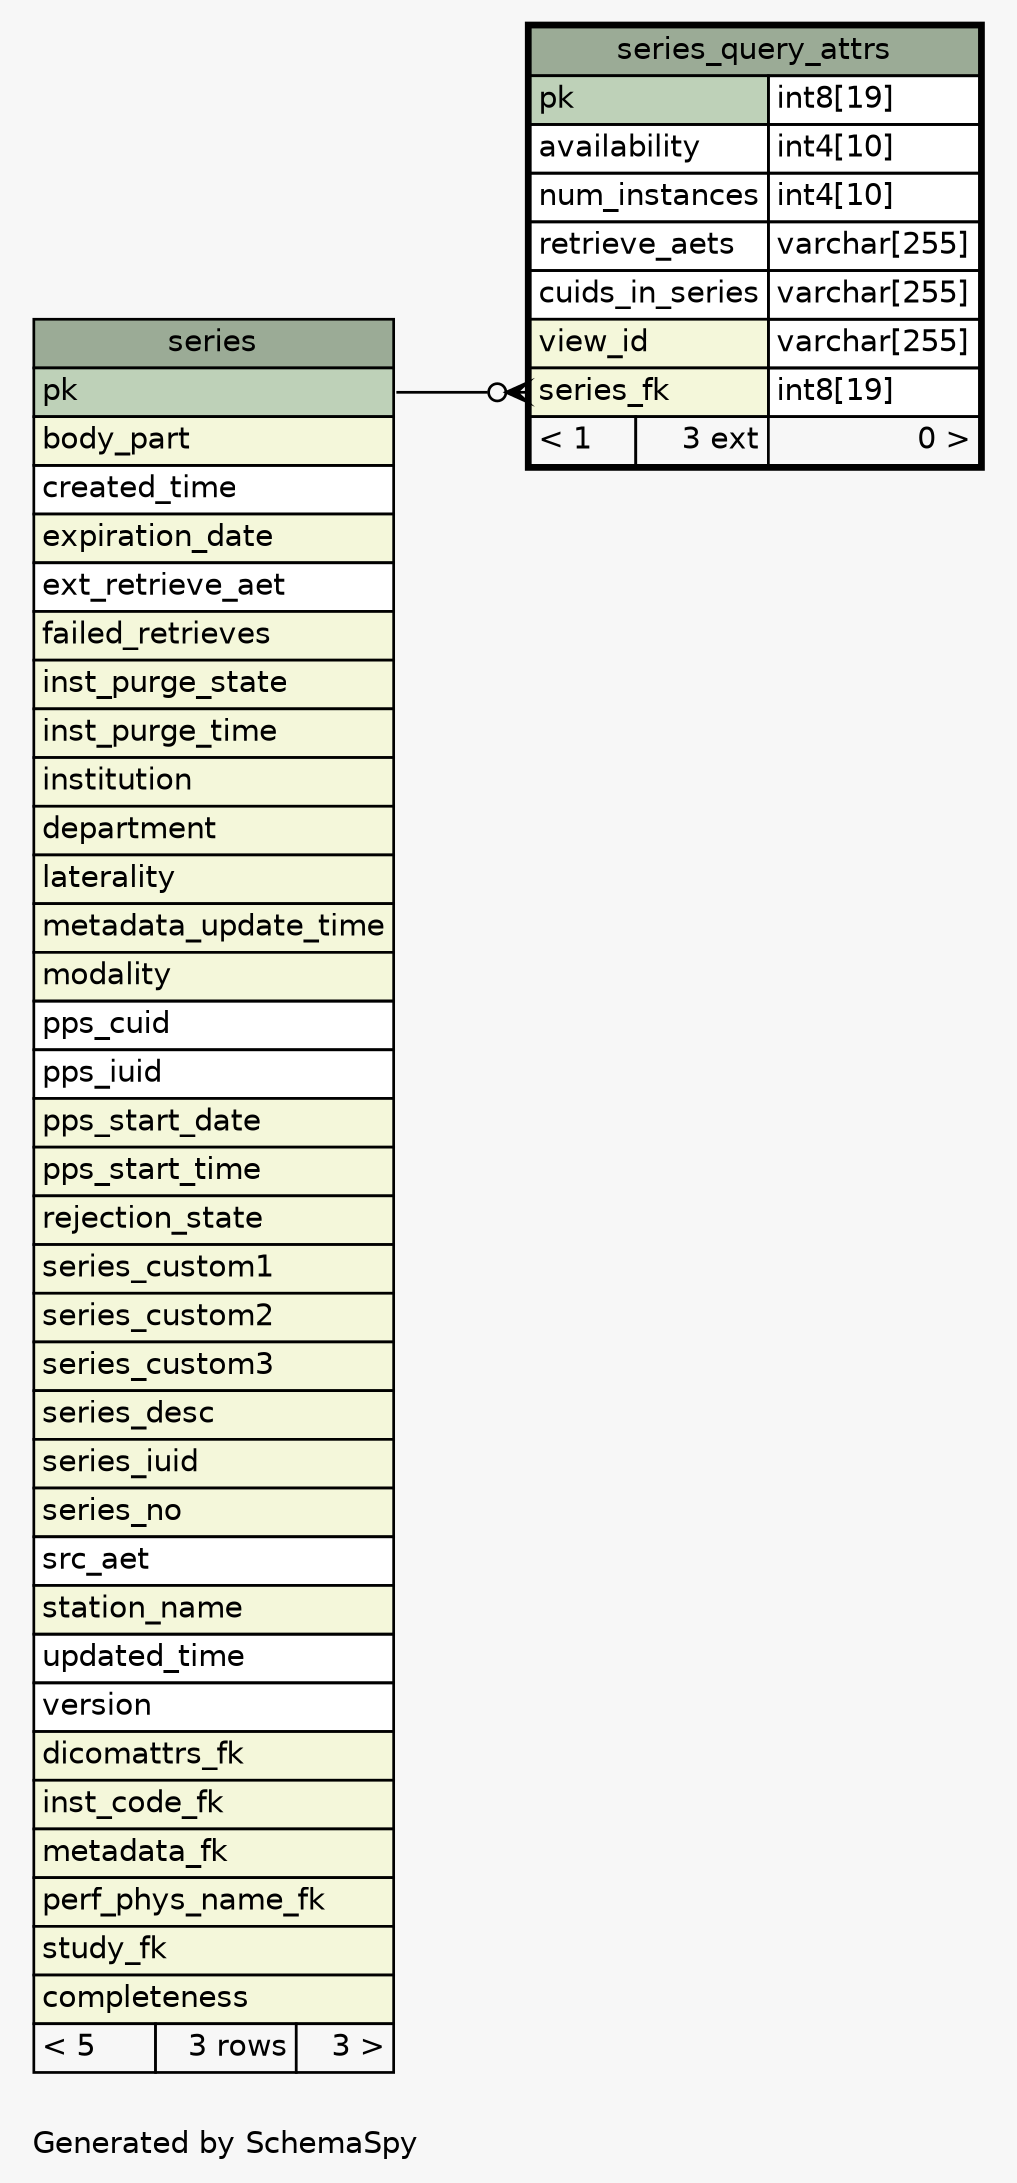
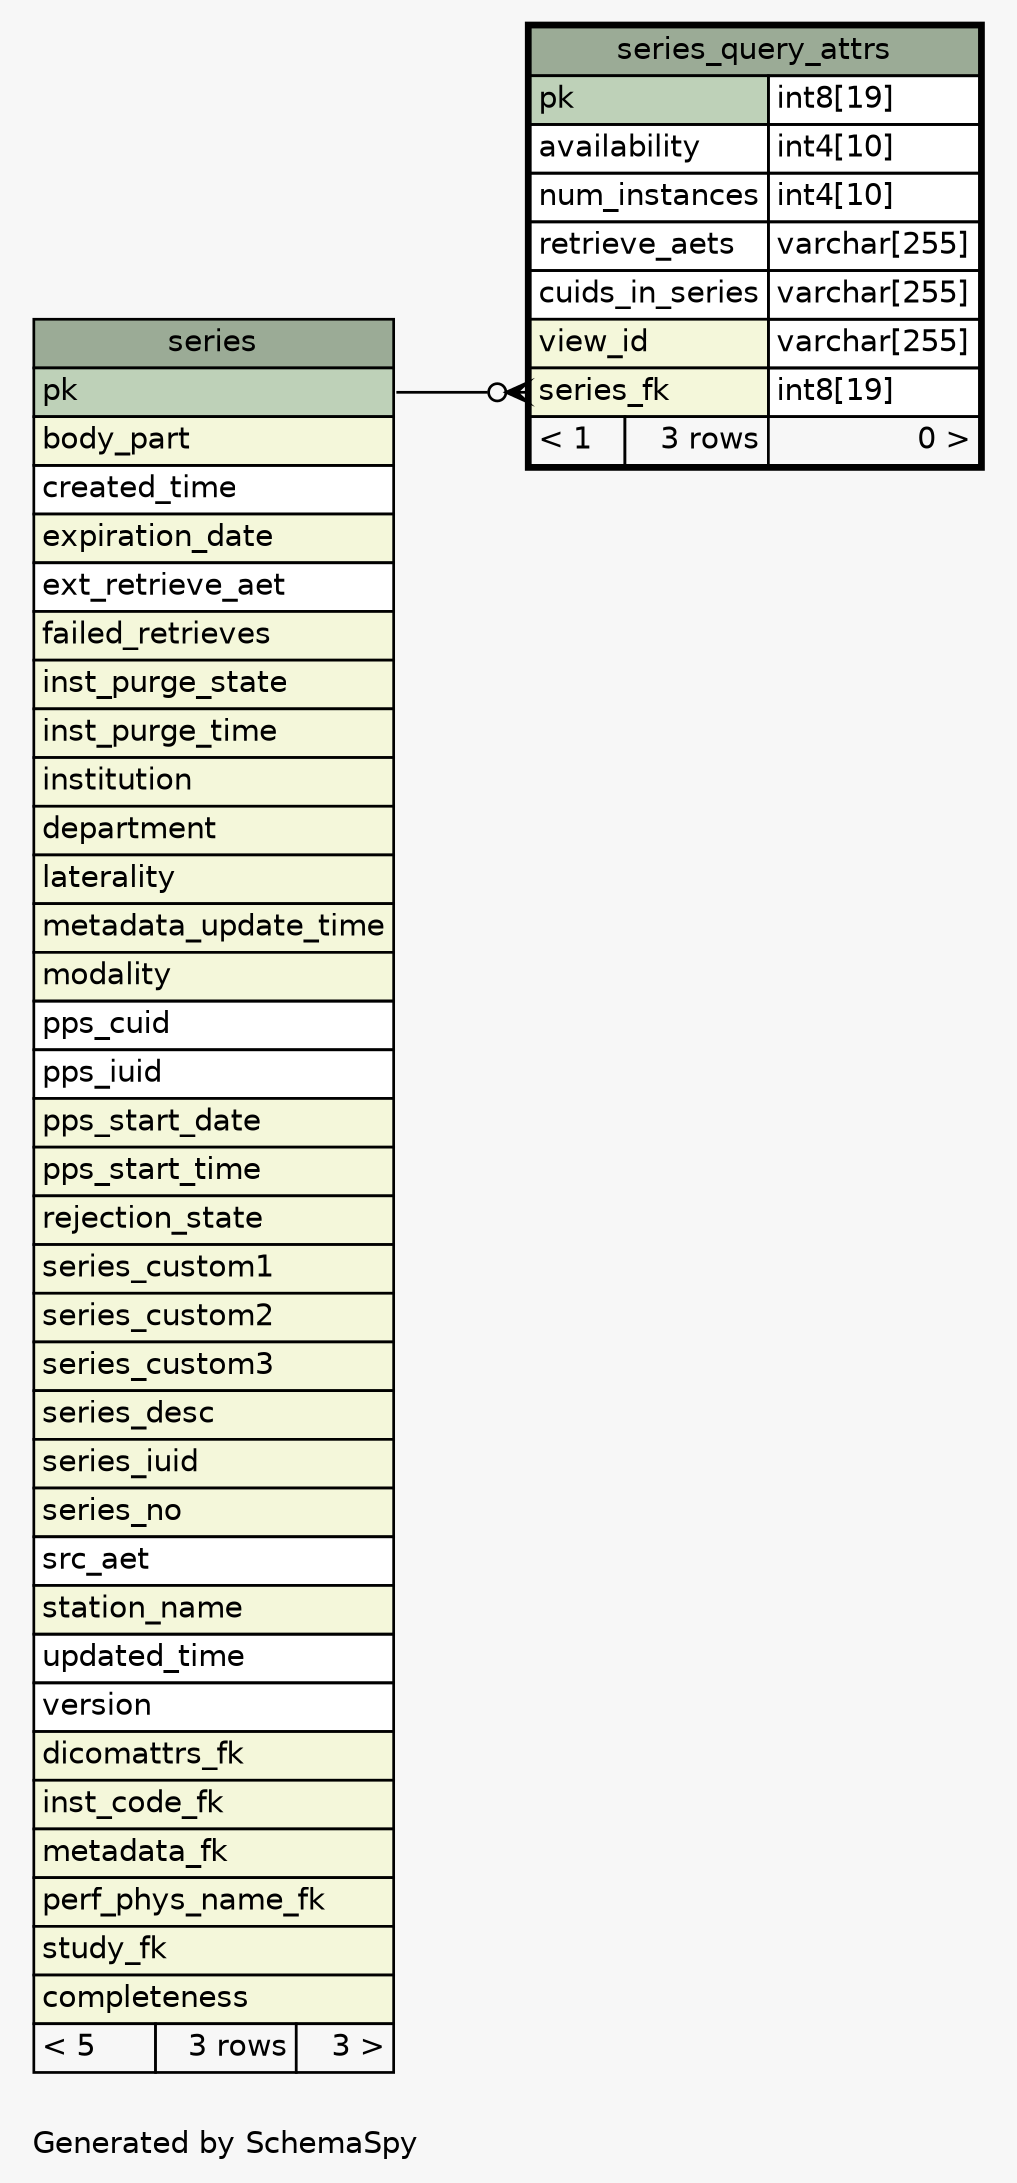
  digraph {
    bgcolor="#f7f7f7"
    fontname=Helvetica
    fontsize=11
    label="\nGenerated by SchemaSpy"
    labeljust=l
    nodesep=0.18
    rankdir=RL
    ranksep=0.46
    node [fontname=Helvetica fontsize=11 shape=plaintext]
-   n1 [label=<     <TABLE BORDER="2" CELLBORDER="1" CELLSPACING="0" BGCOLOR="#ffffff">       <TR><TD COLSPAN="3" BGCOLOR="#9bab96" ALIGN="CENTER">series_query_attrs</TD></TR>       <TR><TD PORT="pk" COLSPAN="2" BGCOLOR="#bed1b8" ALIGN="LEFT">pk</TD><TD PORT="pk.type" ALIGN="LEFT">int8[19]</TD></TR>       <TR><TD PORT="availability" COLSPAN="2" ALIGN="LEFT">availability</TD><TD PORT="availability.type" ALIGN="LEFT">int4[10]</TD></TR>       <TR><TD PORT="num_instances" COLSPAN="2" ALIGN="LEFT">num_instances</TD><TD PORT="num_instances.type" ALIGN="LEFT">int4[10]</TD></TR>       <TR><TD PORT="retrieve_aets" COLSPAN="2" ALIGN="LEFT">retrieve_aets</TD><TD PORT="retrieve_aets.type" ALIGN="LEFT">varchar[255]</TD></TR>       <TR><TD PORT="cuids_in_series" COLSPAN="2" ALIGN="LEFT">cuids_in_series</TD><TD PORT="cuids_in_series.type" ALIGN="LEFT">varchar[255]</TD></TR>       <TR><TD PORT="view_id" COLSPAN="2" BGCOLOR="#f4f7da" ALIGN="LEFT">view_id</TD><TD PORT="view_id.type" ALIGN="LEFT">varchar[255]</TD></TR>       <TR><TD PORT="series_fk" COLSPAN="2" BGCOLOR="#f4f7da" ALIGN="LEFT">series_fk</TD><TD PORT="series_fk.type" ALIGN="LEFT">int8[19]</TD></TR>       <TR><TD ALIGN="LEFT" BGCOLOR="#f7f7f7">&lt; 1</TD><TD ALIGN="RIGHT" BGCOLOR="#f7f7f7">3 ext</TD><TD ALIGN="RIGHT" BGCOLOR="#f7f7f7">0 &gt;</TD></TR>     </TABLE>>]
+   n1 [label=<     <TABLE BORDER="2" CELLBORDER="1" CELLSPACING="0" BGCOLOR="#ffffff">       <TR><TD COLSPAN="3" BGCOLOR="#9bab96" ALIGN="CENTER">series_query_attrs</TD></TR>       <TR><TD PORT="pk" COLSPAN="2" BGCOLOR="#bed1b8" ALIGN="LEFT">pk</TD><TD PORT="pk.type" ALIGN="LEFT">int8[19]</TD></TR>       <TR><TD PORT="availability" COLSPAN="2" ALIGN="LEFT">availability</TD><TD PORT="availability.type" ALIGN="LEFT">int4[10]</TD></TR>       <TR><TD PORT="num_instances" COLSPAN="2" ALIGN="LEFT">num_instances</TD><TD PORT="num_instances.type" ALIGN="LEFT">int4[10]</TD></TR>       <TR><TD PORT="retrieve_aets" COLSPAN="2" ALIGN="LEFT">retrieve_aets</TD><TD PORT="retrieve_aets.type" ALIGN="LEFT">varchar[255]</TD></TR>       <TR><TD PORT="cuids_in_series" COLSPAN="2" ALIGN="LEFT">cuids_in_series</TD><TD PORT="cuids_in_series.type" ALIGN="LEFT">varchar[255]</TD></TR>       <TR><TD PORT="view_id" COLSPAN="2" BGCOLOR="#f4f7da" ALIGN="LEFT">view_id</TD><TD PORT="view_id.type" ALIGN="LEFT">varchar[255]</TD></TR>       <TR><TD PORT="series_fk" COLSPAN="2" BGCOLOR="#f4f7da" ALIGN="LEFT">series_fk</TD><TD PORT="series_fk.type" ALIGN="LEFT">int8[19]</TD></TR>       <TR><TD ALIGN="LEFT" BGCOLOR="#f7f7f7">&lt; 1</TD><TD ALIGN="RIGHT" BGCOLOR="#f7f7f7">3 rows</TD><TD ALIGN="RIGHT" BGCOLOR="#f7f7f7">0 &gt;</TD></TR>     </TABLE>>]
    n2 [label=<     <TABLE BORDER="0" CELLBORDER="1" CELLSPACING="0" BGCOLOR="#ffffff">       <TR><TD COLSPAN="3" BGCOLOR="#9bab96" ALIGN="CENTER">series</TD></TR>       <TR><TD PORT="pk" COLSPAN="3" BGCOLOR="#bed1b8" ALIGN="LEFT">pk</TD></TR>       <TR><TD PORT="body_part" COLSPAN="3" BGCOLOR="#f4f7da" ALIGN="LEFT">body_part</TD></TR>       <TR><TD PORT="created_time" COLSPAN="3" ALIGN="LEFT">created_time</TD></TR>       <TR><TD PORT="expiration_date" COLSPAN="3" BGCOLOR="#f4f7da" ALIGN="LEFT">expiration_date</TD></TR>       <TR><TD PORT="ext_retrieve_aet" COLSPAN="3" ALIGN="LEFT">ext_retrieve_aet</TD></TR>       <TR><TD PORT="failed_retrieves" COLSPAN="3" BGCOLOR="#f4f7da" ALIGN="LEFT">failed_retrieves</TD></TR>       <TR><TD PORT="inst_purge_state" COLSPAN="3" BGCOLOR="#f4f7da" ALIGN="LEFT">inst_purge_state</TD></TR>       <TR><TD PORT="inst_purge_time" COLSPAN="3" BGCOLOR="#f4f7da" ALIGN="LEFT">inst_purge_time</TD></TR>       <TR><TD PORT="institution" COLSPAN="3" BGCOLOR="#f4f7da" ALIGN="LEFT">institution</TD></TR>       <TR><TD PORT="department" COLSPAN="3" BGCOLOR="#f4f7da" ALIGN="LEFT">department</TD></TR>       <TR><TD PORT="laterality" COLSPAN="3" BGCOLOR="#f4f7da" ALIGN="LEFT">laterality</TD></TR>       <TR><TD PORT="metadata_update_time" COLSPAN="3" BGCOLOR="#f4f7da" ALIGN="LEFT">metadata_update_time</TD></TR>       <TR><TD PORT="modality" COLSPAN="3" BGCOLOR="#f4f7da" ALIGN="LEFT">modality</TD></TR>       <TR><TD PORT="pps_cuid" COLSPAN="3" ALIGN="LEFT">pps_cuid</TD></TR>       <TR><TD PORT="pps_iuid" COLSPAN="3" ALIGN="LEFT">pps_iuid</TD></TR>       <TR><TD PORT="pps_start_date" COLSPAN="3" BGCOLOR="#f4f7da" ALIGN="LEFT">pps_start_date</TD></TR>       <TR><TD PORT="pps_start_time" COLSPAN="3" BGCOLOR="#f4f7da" ALIGN="LEFT">pps_start_time</TD></TR>       <TR><TD PORT="rejection_state" COLSPAN="3" BGCOLOR="#f4f7da" ALIGN="LEFT">rejection_state</TD></TR>       <TR><TD PORT="series_custom1" COLSPAN="3" BGCOLOR="#f4f7da" ALIGN="LEFT">series_custom1</TD></TR>       <TR><TD PORT="series_custom2" COLSPAN="3" BGCOLOR="#f4f7da" ALIGN="LEFT">series_custom2</TD></TR>       <TR><TD PORT="series_custom3" COLSPAN="3" BGCOLOR="#f4f7da" ALIGN="LEFT">series_custom3</TD></TR>       <TR><TD PORT="series_desc" COLSPAN="3" BGCOLOR="#f4f7da" ALIGN="LEFT">series_desc</TD></TR>       <TR><TD PORT="series_iuid" COLSPAN="3" BGCOLOR="#f4f7da" ALIGN="LEFT">series_iuid</TD></TR>       <TR><TD PORT="series_no" COLSPAN="3" BGCOLOR="#f4f7da" ALIGN="LEFT">series_no</TD></TR>       <TR><TD PORT="src_aet" COLSPAN="3" ALIGN="LEFT">src_aet</TD></TR>       <TR><TD PORT="station_name" COLSPAN="3" BGCOLOR="#f4f7da" ALIGN="LEFT">station_name</TD></TR>       <TR><TD PORT="updated_time" COLSPAN="3" ALIGN="LEFT">updated_time</TD></TR>       <TR><TD PORT="version" COLSPAN="3" ALIGN="LEFT">version</TD></TR>       <TR><TD PORT="dicomattrs_fk" COLSPAN="3" BGCOLOR="#f4f7da" ALIGN="LEFT">dicomattrs_fk</TD></TR>       <TR><TD PORT="inst_code_fk" COLSPAN="3" BGCOLOR="#f4f7da" ALIGN="LEFT">inst_code_fk</TD></TR>       <TR><TD PORT="metadata_fk" COLSPAN="3" BGCOLOR="#f4f7da" ALIGN="LEFT">metadata_fk</TD></TR>       <TR><TD PORT="perf_phys_name_fk" COLSPAN="3" BGCOLOR="#f4f7da" ALIGN="LEFT">perf_phys_name_fk</TD></TR>       <TR><TD PORT="study_fk" COLSPAN="3" BGCOLOR="#f4f7da" ALIGN="LEFT">study_fk</TD></TR>       <TR><TD PORT="completeness" COLSPAN="3" BGCOLOR="#f4f7da" ALIGN="LEFT">completeness</TD></TR>       <TR><TD ALIGN="LEFT" BGCOLOR="#f7f7f7">&lt; 5</TD><TD ALIGN="RIGHT" BGCOLOR="#f7f7f7">3 rows</TD><TD ALIGN="RIGHT" BGCOLOR="#f7f7f7">3 &gt;</TD></TR>     </TABLE>>]
    n1 -> n2 [arrowhead=none arrowsize=0.8 arrowtail=crowodot dir=back headport="pk:e" tailport="series_fk:w"]
  }
